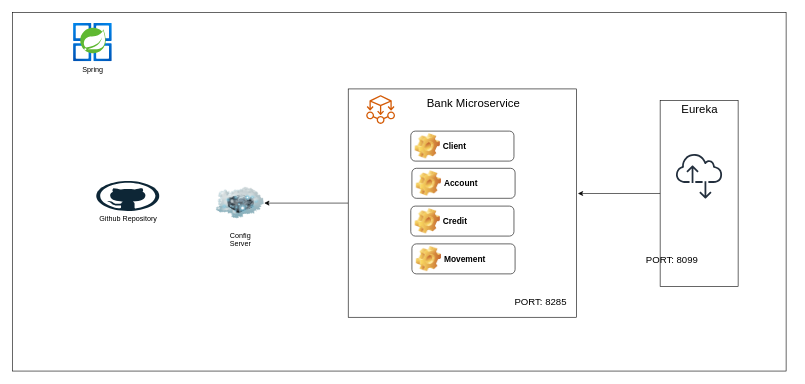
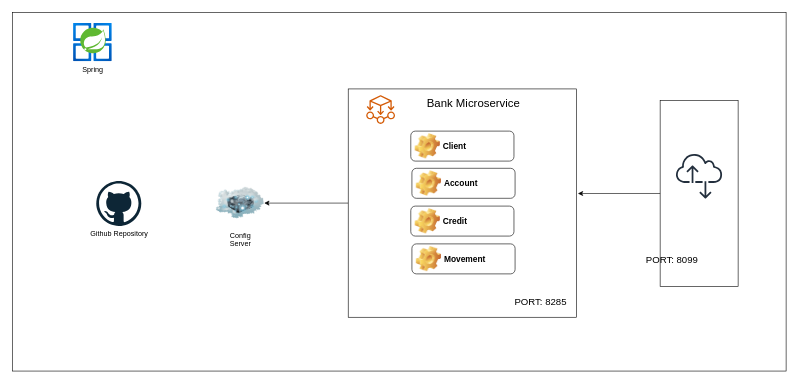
  <mxCell id="0" />
  <mxCell id="1" parent="0" />
  <mxCell id="2" value="" style="rounded=0;whiteSpace=wrap;html=1;fontSize=14;fillStyle=auto;" vertex="1" parent="1"><mxGeometry x="20" y="20" width="1290" height="598" as="geometry" /></mxCell>
- <mxCell id="3" value="Github Repository&lt;br&gt;" style="dashed=0;outlineConnect=0;html=1;align=center;labelPosition=center;verticalLabelPosition=bottom;verticalAlign=top;shape=mxgraph.weblogos.github" vertex="1" parent="1"><mxGeometry x="160" y="301" width="105" height="50" as="geometry" /></mxCell>
+ <mxCell id="3" value="Github Repository&lt;br&gt;" style="dashed=0;outlineConnect=0;html=1;align=center;labelPosition=center;verticalLabelPosition=bottom;verticalAlign=top;shape=mxgraph.weblogos.github" vertex="1" parent="1"><mxGeometry x="160" y="301" width="75" height="75" as="geometry" /></mxCell>
  <mxCell id="4" value="Config&lt;br&gt;Server&lt;br&gt;" style="image;html=1;image=img/lib/clip_art/networking/Cloud_Server_128x128.png" vertex="1" parent="1"><mxGeometry x="360" y="298" width="80" height="80" as="geometry" /></mxCell>
  <mxCell id="5" style="edgeStyle=orthogonalEdgeStyle;rounded=0;orthogonalLoop=1;jettySize=auto;html=1;fontSize=14;" edge="1" parent="1" source="6" target="4"><mxGeometry relative="1" as="geometry" /></mxCell>
  <mxCell id="6" value="" style="whiteSpace=wrap;html=1;aspect=fixed;" vertex="1" parent="1"><mxGeometry x="580" y="147.68" width="380.63" height="380.63" as="geometry" /></mxCell>
  <mxCell id="7" value="&lt;font style=&quot;font-size: 19px;&quot;&gt;Bank Microservice&lt;/font&gt;" style="text;html=1;strokeColor=none;fillColor=none;align=center;verticalAlign=middle;whiteSpace=wrap;rounded=0;fontSize=19;" vertex="1" parent="1"><mxGeometry x="700.7" y="158" width="175.62" height="30" as="geometry" /></mxCell>
  <mxCell id="8" value="&lt;font style=&quot;font-size: 16px;&quot;&gt;PORT: 8285&lt;/font&gt;" style="text;html=1;strokeColor=none;fillColor=none;align=center;verticalAlign=middle;whiteSpace=wrap;rounded=0;" vertex="1" parent="1"><mxGeometry x="856.32" y="488" width="90" height="30" as="geometry" /></mxCell>
  <mxCell id="9" value="" style="sketch=0;outlineConnect=0;fontColor=#232F3E;gradientColor=none;fillColor=#D45B07;strokeColor=none;dashed=0;verticalLabelPosition=bottom;verticalAlign=top;align=center;html=1;fontSize=12;fontStyle=0;aspect=fixed;pointerEvents=1;shape=mxgraph.aws4.ec2_aws_microservice_extractor_for_net;" vertex="1" parent="1"><mxGeometry x="610" y="158" width="48" height="48" as="geometry" /></mxCell>
  <mxCell id="10" value="&lt;font style=&quot;font-size: 14px;&quot;&gt;Client&lt;br&gt;&lt;/font&gt;" style="label;whiteSpace=wrap;html=1;image=img/clipart/Gear_128x128.png;fontSize=13;" vertex="1" parent="1"><mxGeometry x="684.32" y="218" width="172" height="50" as="geometry" /></mxCell>
  <mxCell id="11" value="&lt;font style=&quot;font-size: 14px;&quot;&gt;Account&lt;/font&gt;" style="label;whiteSpace=wrap;html=1;image=img/clipart/Gear_128x128.png;fontSize=13;" vertex="1" parent="1"><mxGeometry x="686.19" y="280" width="172" height="50" as="geometry" /></mxCell>
  <mxCell id="12" value="&lt;font style=&quot;font-size: 14px;&quot;&gt;Credit&lt;/font&gt;" style="label;whiteSpace=wrap;html=1;image=img/clipart/Gear_128x128.png;fontSize=13;" vertex="1" parent="1"><mxGeometry x="684.32" y="343" width="172" height="50" as="geometry" /></mxCell>
  <mxCell id="13" value="&lt;font style=&quot;font-size: 14px;&quot;&gt;Movement&lt;/font&gt;" style="label;whiteSpace=wrap;html=1;image=img/clipart/Gear_128x128.png;fontSize=13;" vertex="1" parent="1"><mxGeometry x="686.19" y="406" width="172" height="50" as="geometry" /></mxCell>
  <mxCell id="14" value="Spring&lt;br&gt;" style="aspect=fixed;html=1;points=[];align=center;image;fontSize=12;image=img/lib/azure2/compute/Azure_Spring_Cloud.svg;" vertex="1" parent="1"><mxGeometry x="120" y="38" width="68" height="64" as="geometry" /></mxCell>
  <mxCell id="15" style="edgeStyle=orthogonalEdgeStyle;rounded=0;orthogonalLoop=1;jettySize=auto;html=1;entryX=1.006;entryY=0.458;entryDx=0;entryDy=0;entryPerimeter=0;fontSize=19;" edge="1" parent="1" source="16" target="6"><mxGeometry relative="1" as="geometry" /></mxCell>
  <mxCell id="16" value="" style="rounded=0;whiteSpace=wrap;html=1;fillStyle=hatch;fontSize=14;rotation=90;" vertex="1" parent="1"><mxGeometry x="1010" y="257" width="310" height="130" as="geometry" /></mxCell>
  <mxCell id="17" value="&lt;font style=&quot;font-size: 16px;&quot;&gt;PORT: 8099&lt;br&gt;&lt;/font&gt;" style="text;html=1;strokeColor=none;fillColor=none;align=center;verticalAlign=middle;whiteSpace=wrap;rounded=0;" vertex="1" parent="1"><mxGeometry x="1075" y="418" width="90" height="30" as="geometry" /></mxCell>
  <mxCell id="18" value="" style="sketch=0;outlineConnect=0;fontColor=#232F3E;gradientColor=none;fillColor=#232F3D;strokeColor=none;dashed=0;verticalLabelPosition=bottom;verticalAlign=top;align=center;html=1;fontSize=12;fontStyle=0;aspect=fixed;pointerEvents=1;shape=mxgraph.aws4.internet_alt2;fillStyle=auto;" vertex="1" parent="1"><mxGeometry x="1126" y="254" width="78" height="78" as="geometry" /></mxCell>
- <mxCell id="19" value="&lt;font style=&quot;font-size: 19px;&quot;&gt;Eureka&lt;/font&gt;" style="text;html=1;strokeColor=none;fillColor=none;align=center;verticalAlign=middle;whiteSpace=wrap;rounded=0;fontSize=19;" vertex="1" parent="1"><mxGeometry x="1078" y="167" width="175.62" height="30" as="geometry" /></mxCell>
